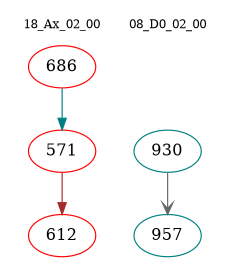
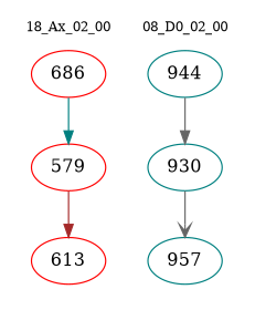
  digraph {
    node [color=red]
    edge [arrowhead=normal color=gray40]
    n1 [label=686]
-   n2 [label=571]
-   n3 [label=612]
+   n2 [label=579]
+   n3 [label=613]
+   n4 [color=teal label=944]
    n5 [color=teal label=930]
    n6 [color=teal label=957]
    subgraph cluster_1 {
      color=white
      fontsize=10
      label="18_Ax_02_00"
      n1
      n2
      n3
    }
    subgraph cluster_2 {
      color=white
      fontsize=10
      label="08_D0_02_00"
+     n4
      n5
      n6
    }
    n1 -> n2 [color=teal]
    n2 -> n3 [color=brown]
+   n4 -> n5
    n5 -> n6 [arrowhead=vee]
  }
